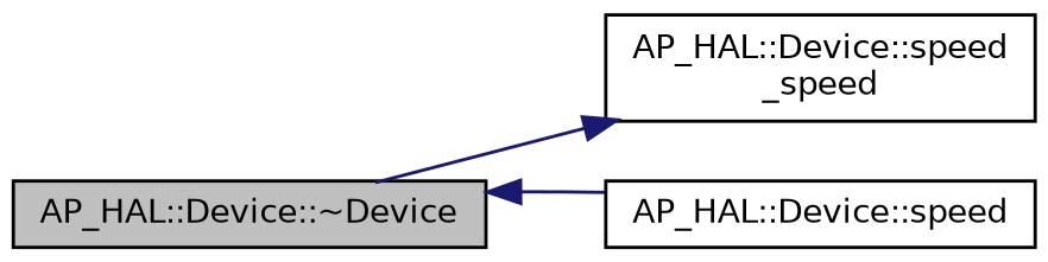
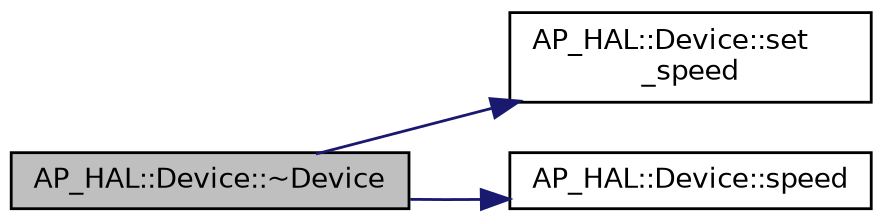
  digraph {
    rankdir=LR
    node [color=black fillcolor=white fontname=Helvetica fontsize=10 shape=record style=filled]
    edge [color=midnightblue fontname=Helvetica fontsize=10 labelfontname=Helvetica labelfontsize=10 style=solid]
    n1 [fillcolor=grey75 fontcolor=black height=0.2 label="AP_HAL::Device::~Device" width=0.4]
-   n2 [height=0.2 label="AP_HAL::Device::speed\l_speed" width=0.4]
+   n2 [height=0.2 label="AP_HAL::Device::set\l_speed" width=0.4]
    n3 [height=0.2 label="AP_HAL::Device::speed" width=0.4]
    n1 -> n2
-   n3 -> n1
+   n1 -> n3
  }
